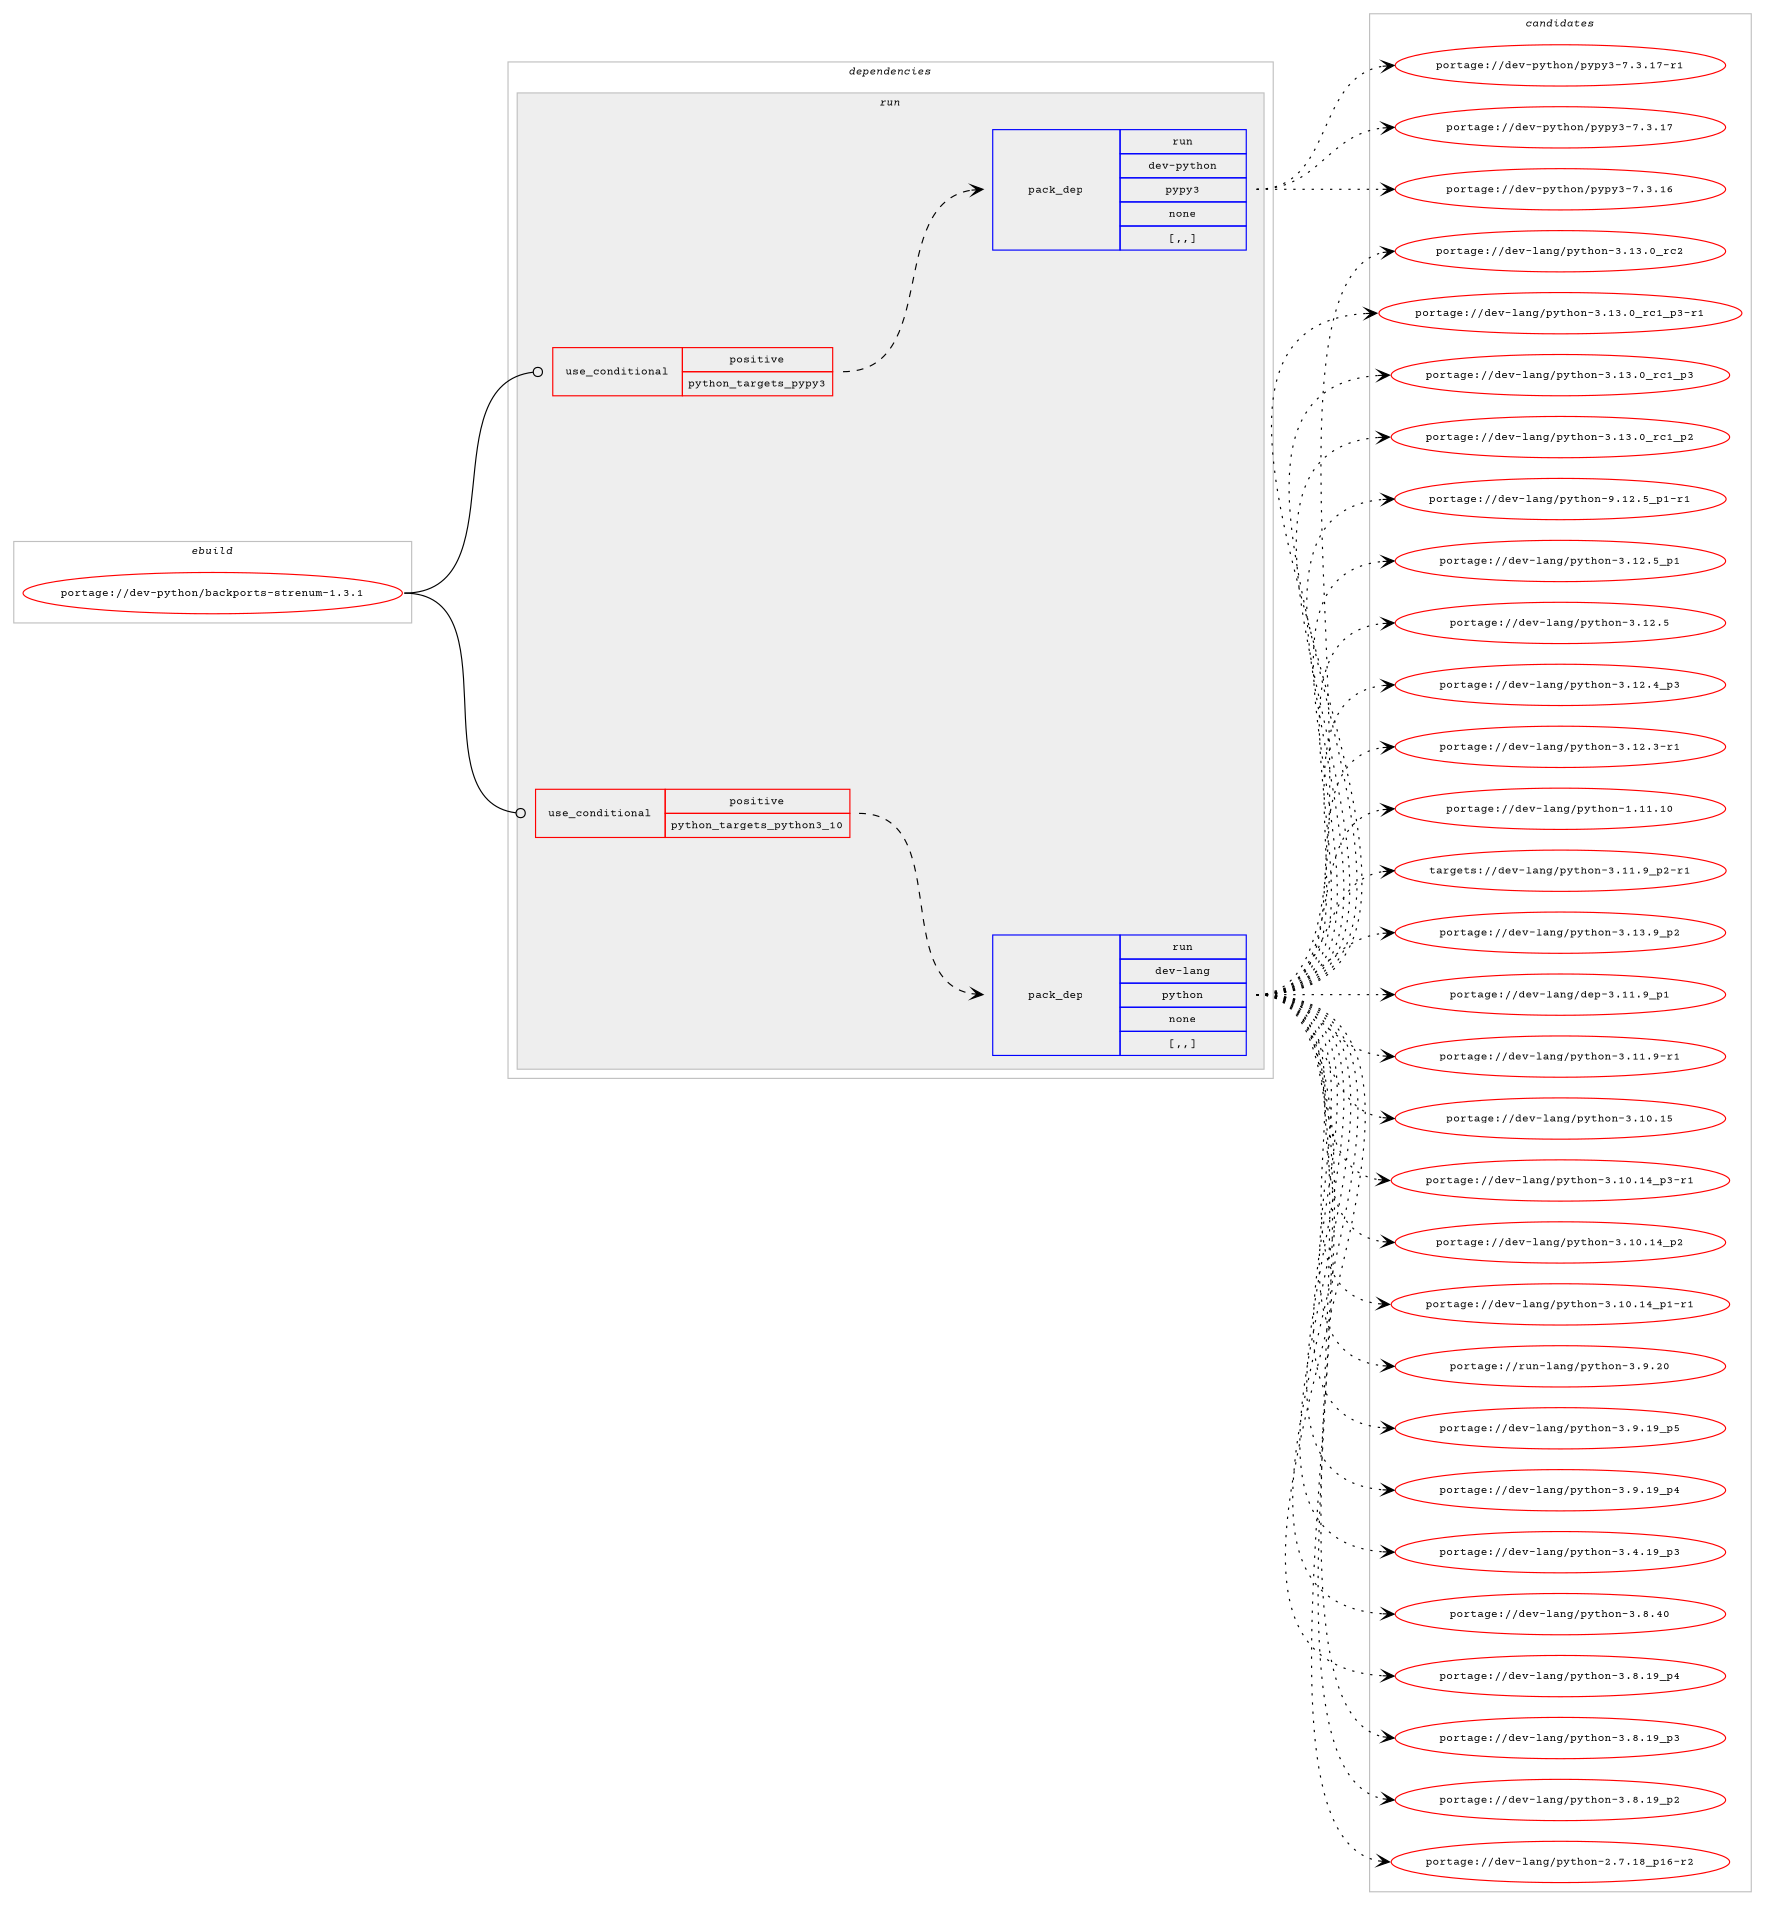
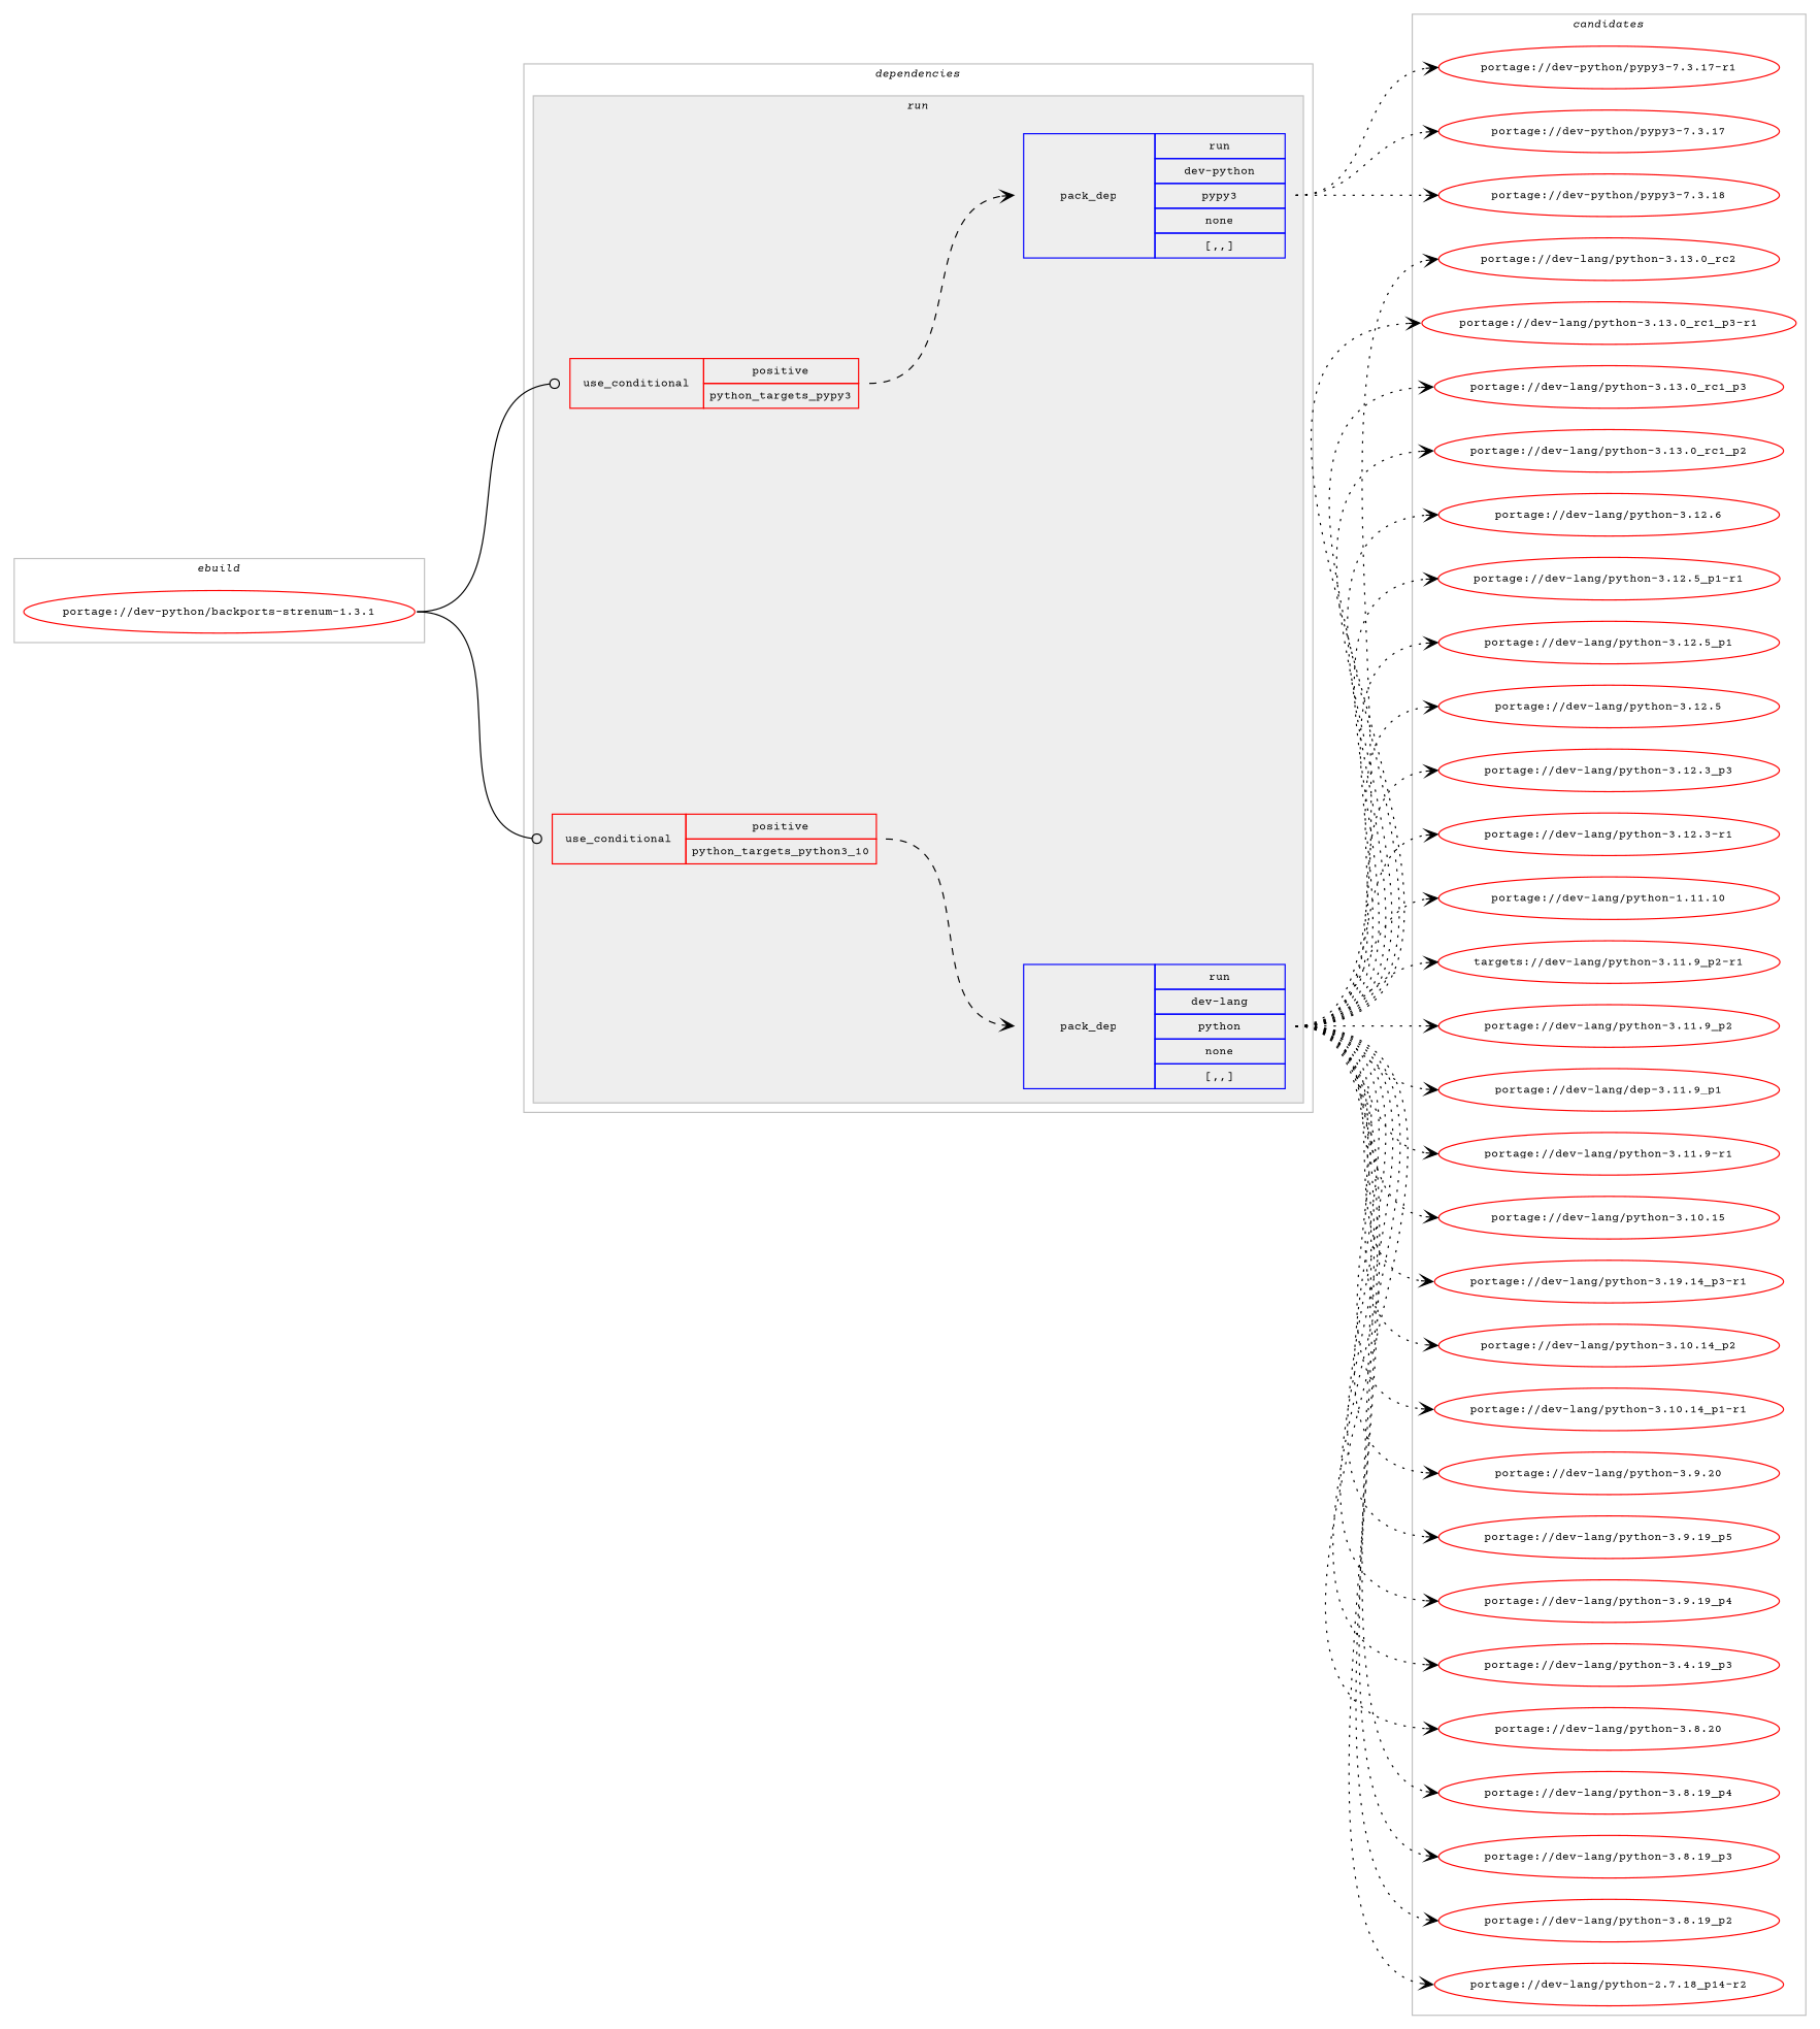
  digraph {
    compound=true
    concentrate=true
    fontname="Courier Prime"
    fontsize=10
    newrank=true
    rankdir=LR
    ranksep=1.5
    node [color=red fontname="Courier Prime" fontsize=10]
    edge [arrowhead=vee fontname="Courier Prime" headport=w style=dotted tailport=e weight=100]
    n1 [label="portage://dev-python/backports-strenum-1.3.1" width=4]
    n2 [color=blue label=<<TABLE BORDER="0" CELLBORDER="1" CELLSPACING="0" CELLPADDING="4" WIDTH="220"><TR><TD ROWSPAN="6" CELLPADDING="30">pack_dep</TD></TR><TR><TD WIDTH="110">run</TD></TR><TR><TD>dev-python</TD></TR><TR><TD>pypy3</TD></TR><TR><TD>none</TD></TR><TR><TD>[,,]</TD></TR></TABLE>> shape=none]
    n3 [label=<<TABLE BORDER="0" CELLBORDER="1" CELLSPACING="0" CELLPADDING="4"><TR><TD ROWSPAN="3" CELLPADDING="10">use_conditional</TD></TR><TR><TD>positive</TD></TR><TR><TD>python_targets_pypy3</TD></TR></TABLE>> shape=none]
    n4 [color=blue label=<<TABLE BORDER="0" CELLBORDER="1" CELLSPACING="0" CELLPADDING="4" WIDTH="220"><TR><TD ROWSPAN="6" CELLPADDING="30">pack_dep</TD></TR><TR><TD WIDTH="110">run</TD></TR><TR><TD>dev-lang</TD></TR><TR><TD>python</TD></TR><TR><TD>none</TD></TR><TR><TD>[,,]</TD></TR></TABLE>> shape=none]
    n5 [label=<<TABLE BORDER="0" CELLBORDER="1" CELLSPACING="0" CELLPADDING="4"><TR><TD ROWSPAN="3" CELLPADDING="10">use_conditional</TD></TR><TR><TD>positive</TD></TR><TR><TD>python_targets_python3_10</TD></TR></TABLE>> shape=none]
    n6 [label="portage://dev-python/pypy3-7.3.17-r1" width=4]
    n7 [label="portage://dev-python/pypy3-7.3.17" width=4]
-   n8 [label="portage://dev-python/pypy3-7.3.16" width=4]
+   n8 [label="portage://dev-python/pypy3-7.3.18" width=4]
    n9 [label="portage://dev-lang/python-3.13.0_rc2" width=4]
    n10 [label="portage://dev-lang/python-3.13.0_rc1_p3-r1" width=4]
    n11 [label="portage://dev-lang/python-3.13.0_rc1_p3" width=4]
    n12 [label="portage://dev-lang/python-3.13.0_rc1_p2" width=4]
-   n14 [label="portage://dev-lang/python-9.12.5_p1-r1" width=4]
+   n13 [label="portage://dev-lang/python-3.12.6" width=4]
+   n14 [label="portage://dev-lang/python-3.12.5_p1-r1" width=4]
    n15 [label="portage://dev-lang/python-3.12.5_p1" width=4]
    n16 [label="portage://dev-lang/python-3.12.5" width=4]
-   n17 [label="portage://dev-lang/python-3.12.4_p3" width=4]
+   n17 [label="portage://dev-lang/python-3.12.3_p3" width=4]
    n18 [label="portage://dev-lang/python-3.12.3-r1" width=4]
    n19 [label="portage://dev-lang/python-1.11.10" width=4]
    n20 [label="targets://dev-lang/python-3.11.9_p2-r1" width=4]
-   n21 [label="portage://dev-lang/python-3.13.9_p2" width=4]
+   n21 [label="portage://dev-lang/python-3.11.9_p2" width=4]
    n22 [label="portage://dev-lang/dep-3.11.9_p1" width=4]
    n23 [label="portage://dev-lang/python-3.11.9-r1" width=4]
    n24 [label="portage://dev-lang/python-3.10.15" width=4]
-   n25 [label="portage://dev-lang/python-3.10.14_p3-r1" width=4]
+   n25 [label="portage://dev-lang/python-3.19.14_p3-r1" width=4]
    n26 [label="portage://dev-lang/python-3.10.14_p2" width=4]
    n27 [label="portage://dev-lang/python-3.10.14_p1-r1" width=4]
-   n28 [label="portage://run-lang/python-3.9.20" width=4]
+   n28 [label="portage://dev-lang/python-3.9.20" width=4]
    n29 [label="portage://dev-lang/python-3.9.19_p5" width=4]
    n30 [label="portage://dev-lang/python-3.9.19_p4" width=4]
    n31 [label="portage://dev-lang/python-3.4.19_p3" width=4]
-   n32 [label="portage://dev-lang/python-3.8.40" width=4]
+   n32 [label="portage://dev-lang/python-3.8.20" width=4]
    n33 [label="portage://dev-lang/python-3.8.19_p4" width=4]
    n34 [label="portage://dev-lang/python-3.8.19_p3" width=4]
    n35 [label="portage://dev-lang/python-3.8.19_p2" width=4]
-   n36 [label="portage://dev-lang/python-2.7.18_p16-r2" width=4]
+   n36 [label="portage://dev-lang/python-2.7.18_p14-r2" width=4]
    subgraph cluster_1 {
      color=gray
      label=<<i>ebuild</i>>
      n1
    }
    subgraph cluster_2 {
      color=gray
      label=<<i>dependencies</i>>
      subgraph cluster_3 {
        color=gray
        fillcolor="#eeeeee"
        label=<<i>compile</i>>
        style=filled
      }
      subgraph cluster_4 {
        color=gray
        fillcolor="#eeeeee"
        label=<<i>compile and run</i>>
        style=filled
      }
      subgraph cluster_5 {
        color=gray
        fillcolor="#eeeeee"
        label=<<i>run</i>>
        style=filled
        subgraph sub_6 {
          color=gray
          fillcolor="#eeeeee"
          label=<<i>run</i>>
          style=filled
          n3
          subgraph sub_7 {
            color=gray
            fillcolor="#eeeeee"
            label=<<i>run</i>>
            style=filled
            n2
          }
        }
        subgraph sub_8 {
          color=gray
          fillcolor="#eeeeee"
          label=<<i>run</i>>
          style=filled
          n5
          subgraph sub_9 {
            color=gray
            fillcolor="#eeeeee"
            label=<<i>run</i>>
            style=filled
            n4
          }
        }
      }
    }
    subgraph cluster_10 {
      color=gray
      label=<<i>candidates</i>>
      rank=same
      subgraph sub_11 {
        color=black
        label=<<i>candidates</i>>
        nodesep=1
        rank=same
        n6
        n7
        n8
      }
      subgraph sub_12 {
        color=black
        label=<<i>candidates</i>>
        nodesep=1
        rank=same
        n9
        n10
        n11
        n12
+       n13
        n14
        n15
        n16
        n17
        n18
        n19
        n20
        n21
        n22
        n23
        n24
        n25
        n26
        n27
        n28
        n29
        n30
        n31
        n32
        n33
        n34
        n35
        n36
      }
    }
    n1 -> n3 [arrowhead=odot style=solid weight=20]
    n1 -> n5 [arrowhead=odot style=solid weight=20]
    n2 -> n6
    n2 -> n7
    n2 -> n8
    n3 -> n2 [style=dashed weight=20]
    n4 -> n9
    n4 -> n10
    n4 -> n11
    n4 -> n12
+   n4 -> n13
    n4 -> n14
    n4 -> n15
    n4 -> n16
    n4 -> n17
    n4 -> n18
    n4 -> n19
    n4 -> n20
    n4 -> n21
    n4 -> n22
    n4 -> n23
    n4 -> n24
    n4 -> n25
    n4 -> n26
    n4 -> n27
    n4 -> n28
    n4 -> n29
    n4 -> n30
    n4 -> n31
    n4 -> n32
    n4 -> n33
    n4 -> n34
    n4 -> n35
    n4 -> n36
    n5 -> n4 [style=dashed weight=20]
  }
